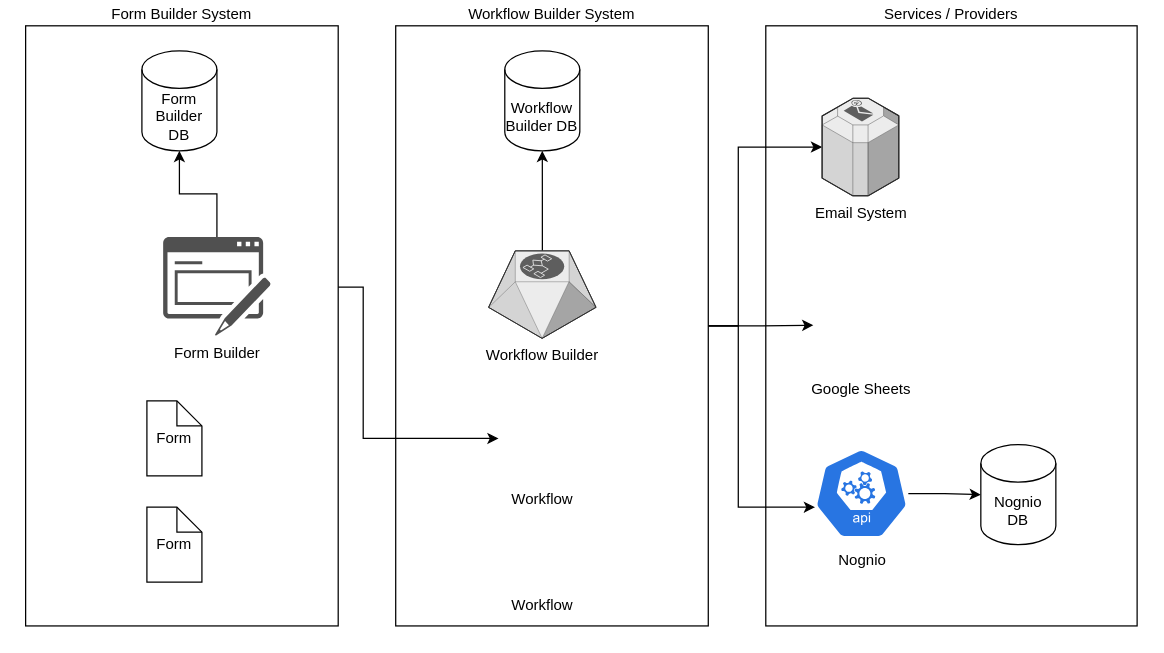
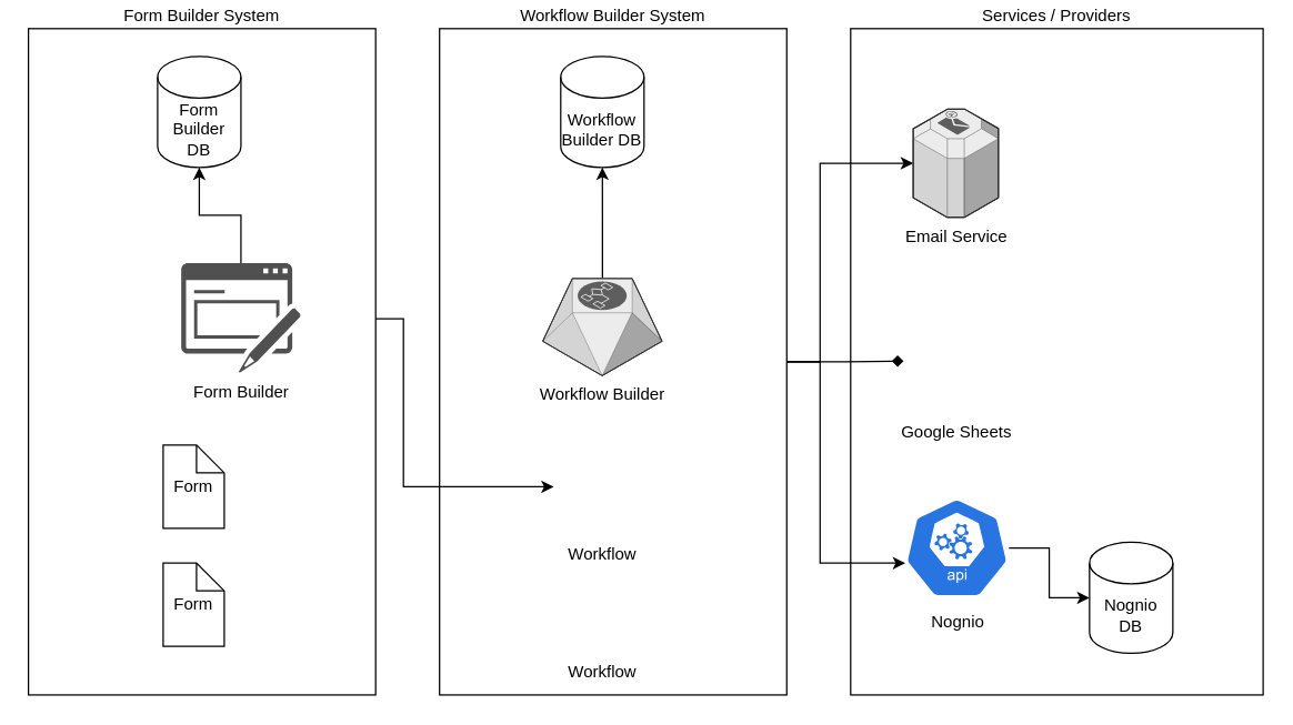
  <mxCell id="0" />
  <mxCell id="1" parent="0" />
  <mxCell id="2" value="Form Builder System" style="rounded=0;whiteSpace=wrap;html=1;fillColor=none;labelPosition=center;verticalLabelPosition=top;align=center;verticalAlign=bottom;" parent="1" vertex="1"><mxGeometry x="20" y="20" width="250" height="480" as="geometry" /></mxCell>
  <mxCell id="3" style="edgeStyle=orthogonalEdgeStyle;rounded=0;orthogonalLoop=1;jettySize=auto;html=1;" parent="1" source="6" target="17" edge="1"><mxGeometry relative="1" as="geometry"><Array as="points"><mxPoint x="590" y="260" /><mxPoint x="590" y="117" /></Array></mxGeometry></mxCell>
- <mxCell id="4" style="edgeStyle=orthogonalEdgeStyle;rounded=0;orthogonalLoop=1;jettySize=auto;html=1;" parent="1" source="6" target="14" edge="1"><mxGeometry relative="1" as="geometry" /></mxCell>
+ <mxCell id="4" style="edgeStyle=orthogonalEdgeStyle;rounded=0;orthogonalLoop=1;jettySize=auto;html=1;endArrow=diamond;" parent="1" source="6" target="14" edge="1"><mxGeometry relative="1" as="geometry" /></mxCell>
  <mxCell id="5" style="edgeStyle=orthogonalEdgeStyle;rounded=0;orthogonalLoop=1;jettySize=auto;html=1;entryX=0.005;entryY=0.63;entryDx=0;entryDy=0;entryPerimeter=0;" parent="1" source="6" target="16" edge="1"><mxGeometry relative="1" as="geometry"><Array as="points"><mxPoint x="590" y="260" /><mxPoint x="590" y="405" /></Array></mxGeometry></mxCell>
  <mxCell id="6" value="Workflow Builder System" style="rounded=0;whiteSpace=wrap;html=1;fillColor=none;labelPosition=center;verticalLabelPosition=top;align=center;verticalAlign=bottom;" parent="1" vertex="1"><mxGeometry x="316" y="20" width="250" height="480" as="geometry" /></mxCell>
  <mxCell id="7" value="Services / Providers" style="rounded=0;whiteSpace=wrap;html=1;fillColor=none;labelPosition=center;verticalLabelPosition=top;align=center;verticalAlign=bottom;" parent="1" vertex="1"><mxGeometry x="612" y="20" width="297" height="480" as="geometry" /></mxCell>
  <mxCell id="8" style="edgeStyle=orthogonalEdgeStyle;rounded=0;orthogonalLoop=1;jettySize=auto;html=1;entryX=0.5;entryY=1;entryDx=0;entryDy=0;entryPerimeter=0;" parent="1" source="9" target="12" edge="1"><mxGeometry relative="1" as="geometry" /></mxCell>
  <mxCell id="9" value="Form Builder" style="sketch=0;pointerEvents=1;shadow=0;dashed=0;html=1;strokeColor=none;fillColor=#505050;labelPosition=center;verticalLabelPosition=bottom;verticalAlign=top;outlineConnect=0;align=center;shape=mxgraph.office.concepts.form;" parent="1" vertex="1"><mxGeometry x="130" y="189" width="86" height="79" as="geometry" /></mxCell>
  <mxCell id="10" style="edgeStyle=orthogonalEdgeStyle;rounded=0;orthogonalLoop=1;jettySize=auto;html=1;entryX=0.5;entryY=1;entryDx=0;entryDy=0;entryPerimeter=0;" parent="1" source="11" target="13" edge="1"><mxGeometry relative="1" as="geometry" /></mxCell>
  <mxCell id="11" value="Workflow Builder" style="verticalLabelPosition=bottom;html=1;verticalAlign=top;strokeWidth=1;align=center;outlineConnect=0;dashed=0;outlineConnect=0;shape=mxgraph.aws3d.workflowService;fillColor=#ECECEC;strokeColor=#5E5E5E;aspect=fixed;" parent="1" vertex="1"><mxGeometry x="390.28" y="200" width="85.94" height="70" as="geometry" /></mxCell>
  <mxCell id="12" value="Form Builder&lt;br&gt;DB" style="shape=cylinder3;whiteSpace=wrap;html=1;boundedLbl=1;backgroundOutline=1;size=15;" parent="1" vertex="1"><mxGeometry x="113" y="40" width="60" height="80" as="geometry" /></mxCell>
  <mxCell id="13" value="Workflow Builder DB" style="shape=cylinder3;whiteSpace=wrap;html=1;boundedLbl=1;backgroundOutline=1;size=15;" parent="1" vertex="1"><mxGeometry x="403.25" y="40" width="60" height="80" as="geometry" /></mxCell>
  <mxCell id="14" value="Google Sheets" style="shape=image;html=1;verticalAlign=top;verticalLabelPosition=bottom;labelBackgroundColor=#ffffff;imageAspect=0;aspect=fixed;image=https://cdn3.iconfinder.com/data/icons/cad-database-presentation-spreadsheet-vector-fil-2/512/22-128.png" parent="1" vertex="1"><mxGeometry x="650.04" y="222" width="75" height="75" as="geometry" /></mxCell>
  <mxCell id="15" style="edgeStyle=orthogonalEdgeStyle;rounded=0;orthogonalLoop=1;jettySize=auto;html=1;entryX=0;entryY=0.5;entryDx=0;entryDy=0;entryPerimeter=0;" parent="1" source="16" target="18" edge="1"><mxGeometry relative="1" as="geometry" /></mxCell>
  <mxCell id="16" value="Nognio" style="sketch=0;html=1;dashed=0;whitespace=wrap;fillColor=#2875E2;strokeColor=#ffffff;points=[[0.005,0.63,0],[0.1,0.2,0],[0.9,0.2,0],[0.5,0,0],[0.995,0.63,0],[0.72,0.99,0],[0.5,1,0],[0.28,0.99,0]];shape=mxgraph.kubernetes.icon;prIcon=api;labelPosition=center;verticalLabelPosition=bottom;align=center;verticalAlign=top;spacing=0;" parent="1" vertex="1"><mxGeometry x="651" y="351.75" width="75" height="84.5" as="geometry" /></mxCell>
- <mxCell id="17" value="Email System" style="verticalLabelPosition=bottom;html=1;verticalAlign=top;strokeWidth=1;align=center;outlineConnect=0;dashed=0;outlineConnect=0;shape=mxgraph.aws3d.email_service;fillColor=#ECECEC;strokeColor=#5E5E5E;aspect=fixed;" parent="1" vertex="1"><mxGeometry x="657.04" y="78" width="61.35" height="78" as="geometry" /></mxCell>
- <mxCell id="18" value="Nognio&lt;br&gt;DB" style="shape=cylinder3;whiteSpace=wrap;html=1;boundedLbl=1;backgroundOutline=1;size=15;" parent="1" vertex="1"><mxGeometry x="784" y="355" width="60" height="80" as="geometry" /></mxCell>
+ <mxCell id="17" value="Email Service" style="verticalLabelPosition=bottom;html=1;verticalAlign=top;strokeWidth=1;align=center;outlineConnect=0;dashed=0;outlineConnect=0;shape=mxgraph.aws3d.email_service;fillColor=#ECECEC;strokeColor=#5E5E5E;aspect=fixed;" parent="1" vertex="1"><mxGeometry x="657.04" y="78" width="61.35" height="78" as="geometry" /></mxCell>
+ <mxCell id="18" value="Nognio&lt;br&gt;DB" style="shape=cylinder3;whiteSpace=wrap;html=1;boundedLbl=1;backgroundOutline=1;size=15;" parent="1" vertex="1"><mxGeometry x="784" y="390" width="60" height="80" as="geometry" /></mxCell>
  <mxCell id="19" style="edgeStyle=orthogonalEdgeStyle;rounded=0;orthogonalLoop=1;jettySize=auto;html=1;" parent="1" source="2" target="22" edge="1"><mxGeometry relative="1" as="geometry"><Array as="points"><mxPoint x="290" y="229" /><mxPoint x="290" y="350" /></Array></mxGeometry></mxCell>
  <mxCell id="20" value="Form" style="shape=note;size=20;whiteSpace=wrap;html=1;" parent="1" vertex="1"><mxGeometry x="117" y="320" width="44" height="60" as="geometry" /></mxCell>
  <mxCell id="21" value="Form" style="shape=note;size=20;whiteSpace=wrap;html=1;" parent="1" vertex="1"><mxGeometry x="117" y="405" width="44" height="60" as="geometry" /></mxCell>
  <mxCell id="22" value="Workflow" style="shape=image;html=1;verticalAlign=top;verticalLabelPosition=bottom;labelBackgroundColor=#ffffff;imageAspect=0;aspect=fixed;image=https://cdn0.iconfinder.com/data/icons/maternity-and-pregnancy-2/512/125_flowchart_Algorithm_business_data_architecture_scheme_structure_workflow-128.png" parent="1" vertex="1"><mxGeometry x="398.25" y="315" width="70" height="70" as="geometry" /></mxCell>
  <mxCell id="23" value="Workflow" style="shape=image;html=1;verticalAlign=top;verticalLabelPosition=bottom;labelBackgroundColor=#ffffff;imageAspect=0;aspect=fixed;image=https://cdn0.iconfinder.com/data/icons/maternity-and-pregnancy-2/512/125_flowchart_Algorithm_business_data_architecture_scheme_structure_workflow-128.png" parent="1" vertex="1"><mxGeometry x="398.25" y="400" width="70" height="70" as="geometry" /></mxCell>
